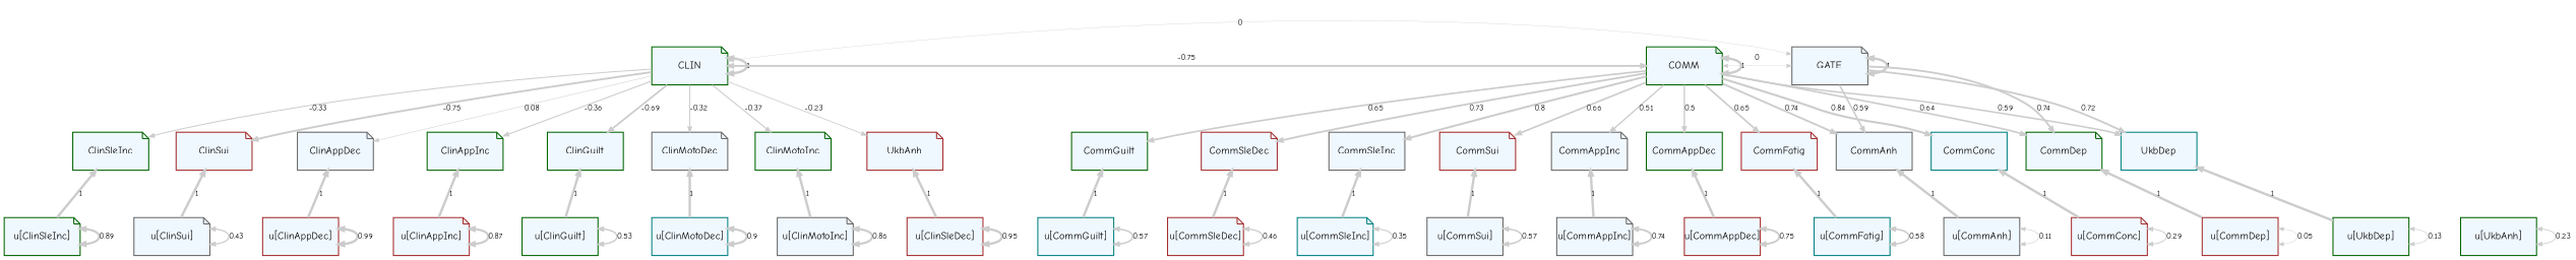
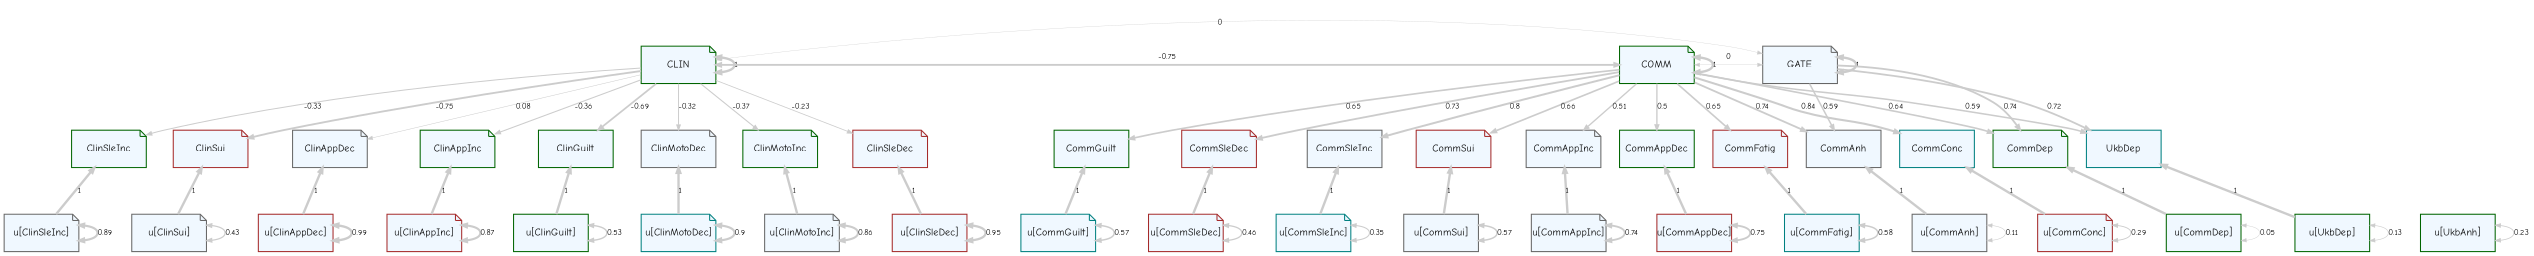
  digraph {
    bgcolor=white
    fontname="Comic Neue"
    rankdir=TB
    node [color=darkgreen fillcolor=aliceblue fixedsize=true fontcolor=black fontname="Comic Neue" fontsize=10 shape=note style=filled]
    edge [arrowsize=0.5 color=gray80 dir=forward fontname="Comic Neue" fontsize=8 penwidth=2.3]
    n1 [label=CLIN width=1]
    n2 [label=COMM width=1]
    n3 [color=gray40 label=GATE width=1]
    n4 [color=gray40 label=ClinAppDec width=1]
    n5 [label=ClinAppInc width=1]
    n6 [label=ClinGuilt shape=box width=1]
    n7 [color=gray40 label=ClinMotoDec width=1]
    n8 [label=ClinMotoInc width=1]
-   n9 [color=brown label=UkbAnh width=1]
+   n9 [color=brown label=ClinSleDec width=1]
    n10 [label=ClinSleInc width=1]
    n11 [color=brown label=ClinSui width=1]
    n12 [color=gray40 label=CommAnh shape=box width=1]
    n13 [label=CommAppDec shape=box width=1]
    n14 [color=gray40 label=CommAppInc width=1]
    n15 [color=teal label=CommConc shape=box width=1]
    n16 [label=CommDep width=1]
    n17 [color=brown label=CommFatig width=1]
    n18 [label=CommGuilt shape=box width=1]
    n19 [color=brown label=CommSleDec width=1]
    n20 [color=gray40 label=CommSleInc shape=box width=1]
    n21 [color=brown label=CommSui width=1]
    n22 [color=teal label=UkbDep shape=box width=1]
    n23 [color=brown label="u[ClinAppDec]" shape=box width=1]
    n24 [color=brown label="u[ClinAppInc]" width=1]
    n25 [label="u[ClinGuilt]" shape=box width=1]
-   n26 [color=teal label="u[ClinMotoDec]" shape=box width=1]
+   n26 [color=teal label="u[ClinMotoDec]" width=1]
    n27 [color=gray40 label="u[ClinMotoInc]" width=1]
    n28 [color=brown label="u[ClinSleDec]" shape=box width=1]
-   n29 [label="u[ClinSleInc]" width=1]
+   n29 [color=gray40 label="u[ClinSleInc]" width=1]
    n30 [color=gray40 label="u[ClinSui]" width=1]
    n31 [color=gray40 label="u[CommAnh]" shape=box width=1]
    n32 [color=brown label="u[CommAppDec]" shape=box width=1]
    n33 [color=gray40 label="u[CommAppInc]" width=1]
    n34 [color=brown label="u[CommConc]" width=1]
-   n35 [color=brown label="u[CommDep]" shape=box width=1]
+   n35 [label="u[CommDep]" shape=box width=1]
    n36 [color=teal label="u[CommFatig]" shape=box width=1]
-   n37 [color=teal label="u[CommGuilt]" shape=box width=1]
+   n37 [color=teal label="u[CommGuilt]" width=1]
    n38 [color=brown label="u[CommSleDec]" width=1]
    n39 [color=teal label="u[CommSleInc]" width=1]
    n40 [color=gray40 label="u[CommSui]" shape=box width=1]
    n41 [label="u[UkbAnh]" shape=box width=1]
    n42 [label="u[UkbDep]" shape=box width=1]
    subgraph sub_1 {
      rank=min
      n1
      n2
      n3
    }
    subgraph sub_2 {
      rank=same
      n4
      n5
      n6
      n7
      n8
      n9
      n10
      n11
      n12
      n13
      n14
      n15
      n16
      n17
      n18
      n19
      n20
      n21
      n22
    }
    subgraph sub_3 {
      rank=max
      n23
      n24
      n25
      n26
      n27
      n28
      n29
      n30
      n31
      n32
      n33
      n34
      n35
      n36
      n37
      n38
      n39
      n40
      n41
      n42
    }
    n1 -> n1 [dir=both label=1]
    n1 -> n2 [dir=both label=-0.75 penwidth=1.80362011490191]
    n1 -> n3 [dir=both label=0 penwidth=0.3]
    n1 -> n4 [label=0.08 penwidth=0.469994696221137]
    n1 -> n5 [label=-0.36 penwidth=1.0151469122422]
    n1 -> n6 [label=-0.69 penwidth=1.67498429900162]
    n1 -> n7 [label=-0.32 penwidth=0.938571265387028]
    n1 -> n8 [label=-0.37 penwidth=1.03617813777223]
    n1 -> n9 [label=-0.23 penwidth=0.762624033129002]
    n1 -> n10 [label=-0.33 penwidth=0.953581347853564]
    n1 -> n11 [label=-0.75 penwidth=1.80383583230159]
    n2 -> n2 [dir=both label=1]
    n2 -> n3 [dir=both label=0 penwidth=0.3]
    n2 -> n12 [label=0.74 penwidth=1.77718101421603]
    n2 -> n13 [label=0.5 penwidth=1.30316001785713]
    n2 -> n14 [label=0.51 penwidth=1.31105873534638]
    n2 -> n15 [label=0.84 penwidth=1.98791242038898]
    n2 -> n16 [label=0.64 penwidth=1.5798790554743]
    n2 -> n17 [label=0.65 penwidth=1.6001069504124]
    n2 -> n18 [label=0.65 penwidth=1.60748944020327]
    n2 -> n19 [label=0.73 penwidth=1.76331091017519]
    n2 -> n20 [label=0.8 penwidth=1.90712644765687]
    n2 -> n21 [label=0.66 penwidth=1.61133065585904]
    n2 -> n22 [label=0.59 penwidth=1.48355250878767]
    n3 -> n3 [dir=both label=1]
    n3 -> n12 [label=0.59 penwidth=1.47422666970523]
    n3 -> n16 [label=0.74 penwidth=1.7713428314039]
    n3 -> n22 [label=0.72 penwidth=1.73873105820309]
    n23 -> n4 [label=1]
    n23 -> n23 [dir=both label=0.99 penwidth=2.28555205951246]
    n24 -> n5 [label=1]
    n24 -> n24 [dir=both label=0.87 penwidth=2.04428705854579]
    n25 -> n6 [label=1]
    n25 -> n25 [dir=both label=0.53 penwidth=1.3547057911363]
    n26 -> n7 [label=1]
    n26 -> n26 [dir=both label=0.9 penwidth=2.09607112758874]
    n27 -> n8 [label=1]
    n27 -> n27 [dir=both label=0.86 penwidth=2.0290271759344]
    n28 -> n9 [label=1]
    n28 -> n28 [dir=both label=0.95 penwidth=2.19299368265989]
    n29 -> n10 [label=1]
    n29 -> n29 [dir=both label=0.89 penwidth=2.08642166173481]
    n30 -> n11 [label=1]
    n30 -> n30 [dir=both label=0.43 penwidth=1.16923806149858]
    n31 -> n12 [label=1]
    n31 -> n31 [dir=both label=0.11 penwidth=0.519565775011193]
    n32 -> n13 [label=1]
    n32 -> n32 [dir=both label=0.75 penwidth=1.79683390192085]
    n33 -> n14 [label=1]
    n33 -> n33 [dir=both label=0.74 penwidth=1.78887813110088]
    n34 -> n15 [label=1]
    n34 -> n34 [dir=both label=0.29 penwidth=0.875479729903938]
    n35 -> n16 [label=1]
    n35 -> n35 [dir=both label=0.05 penwidth=0.398529717252697]
    n36 -> n17 [label=1]
    n36 -> n36 [dir=both label=0.58 penwidth=1.4548633470149]
    n37 -> n18 [label=1]
    n37 -> n37 [dir=both label=0.57 penwidth=1.44523339322395]
    n38 -> n19 [label=1]
    n38 -> n38 [dir=both label=0.46 penwidth=1.2293601699689]
    n39 -> n20 [label=1]
    n39 -> n39 [dir=both label=0.35 penwidth=1.00857213092724]
    n40 -> n21 [label=1]
    n40 -> n40 [dir=both label=0.57 penwidth=1.44020419185374]
    n41 -> n41 [dir=both label=0.23 penwidth=0.75559758956988]
    n42 -> n22 [label=1]
    n42 -> n42 [dir=both label=0.13 penwidth=0.564627860766238]
  }
